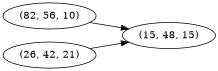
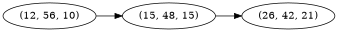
  digraph {
    rankdir=LR
    n1 [label="(15, 48, 15)"]
-   "(12, 56, 10)" [label="(82, 56, 10)"]
+   "(12, 56, 10)"
    "(26, 42, 21)"
-   "(26, 42, 21)" -> n1
+   n1 -> "(26, 42, 21)"
    "(12, 56, 10)" -> n1
  }
